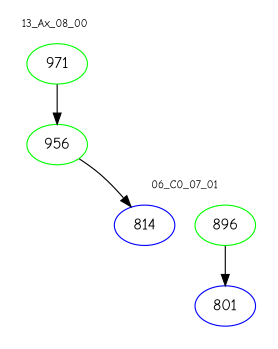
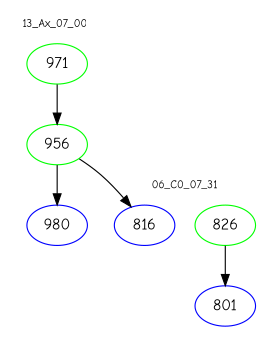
  digraph {
    fontname="Comic Neue"
    node [color=green fontname="Comic Neue"]
    edge [color=black fontname="Comic Neue"]
    n1 [label=971]
    n2 [label=956]
-   n4 [label=896]
+   n3 [color=blue label=980]
+   n4 [label=826]
    n5 [color=blue label=801]
-   n6 [color=blue label=814]
+   n6 [color=blue label=816]
    subgraph cluster_1 {
      color=white
      fontsize=10
-     label="13_Ax_08_00"
+     label="13_Ax_07_00"
      n1
      n2
+     n3
    }
    subgraph cluster_2 {
      color=white
      fontsize=10
-     label="06_C0_07_01"
+     label="06_C0_07_31"
      n4
      n5
      n6
    }
    n1 -> n2
+   n2 -> n3
    n2 -> n6
    n4 -> n5
  }
